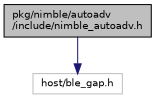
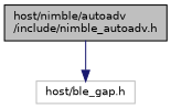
  digraph {
    node [fontname=Helvetica fontsize=10 shape=record style=filled]
-   n1 [color=black fillcolor=grey75 fontcolor=black height=0.2 label="pkg/nimble/autoadv\l/include/nimble_autoadv.h" width=0.4]
+   n1 [color=black fillcolor=grey75 fontcolor=black height=0.2 label="host/nimble/autoadv\l/include/nimble_autoadv.h" width=0.4]
    n2 [color=grey75 fillcolor=white height=0.2 label="host/ble_gap.h" width=0.4]
    n1 -> n2 [color=midnightblue fontname=Helvetica fontsize=10 labelfontname=Helvetica labelfontsize=10 style=solid]
  }
